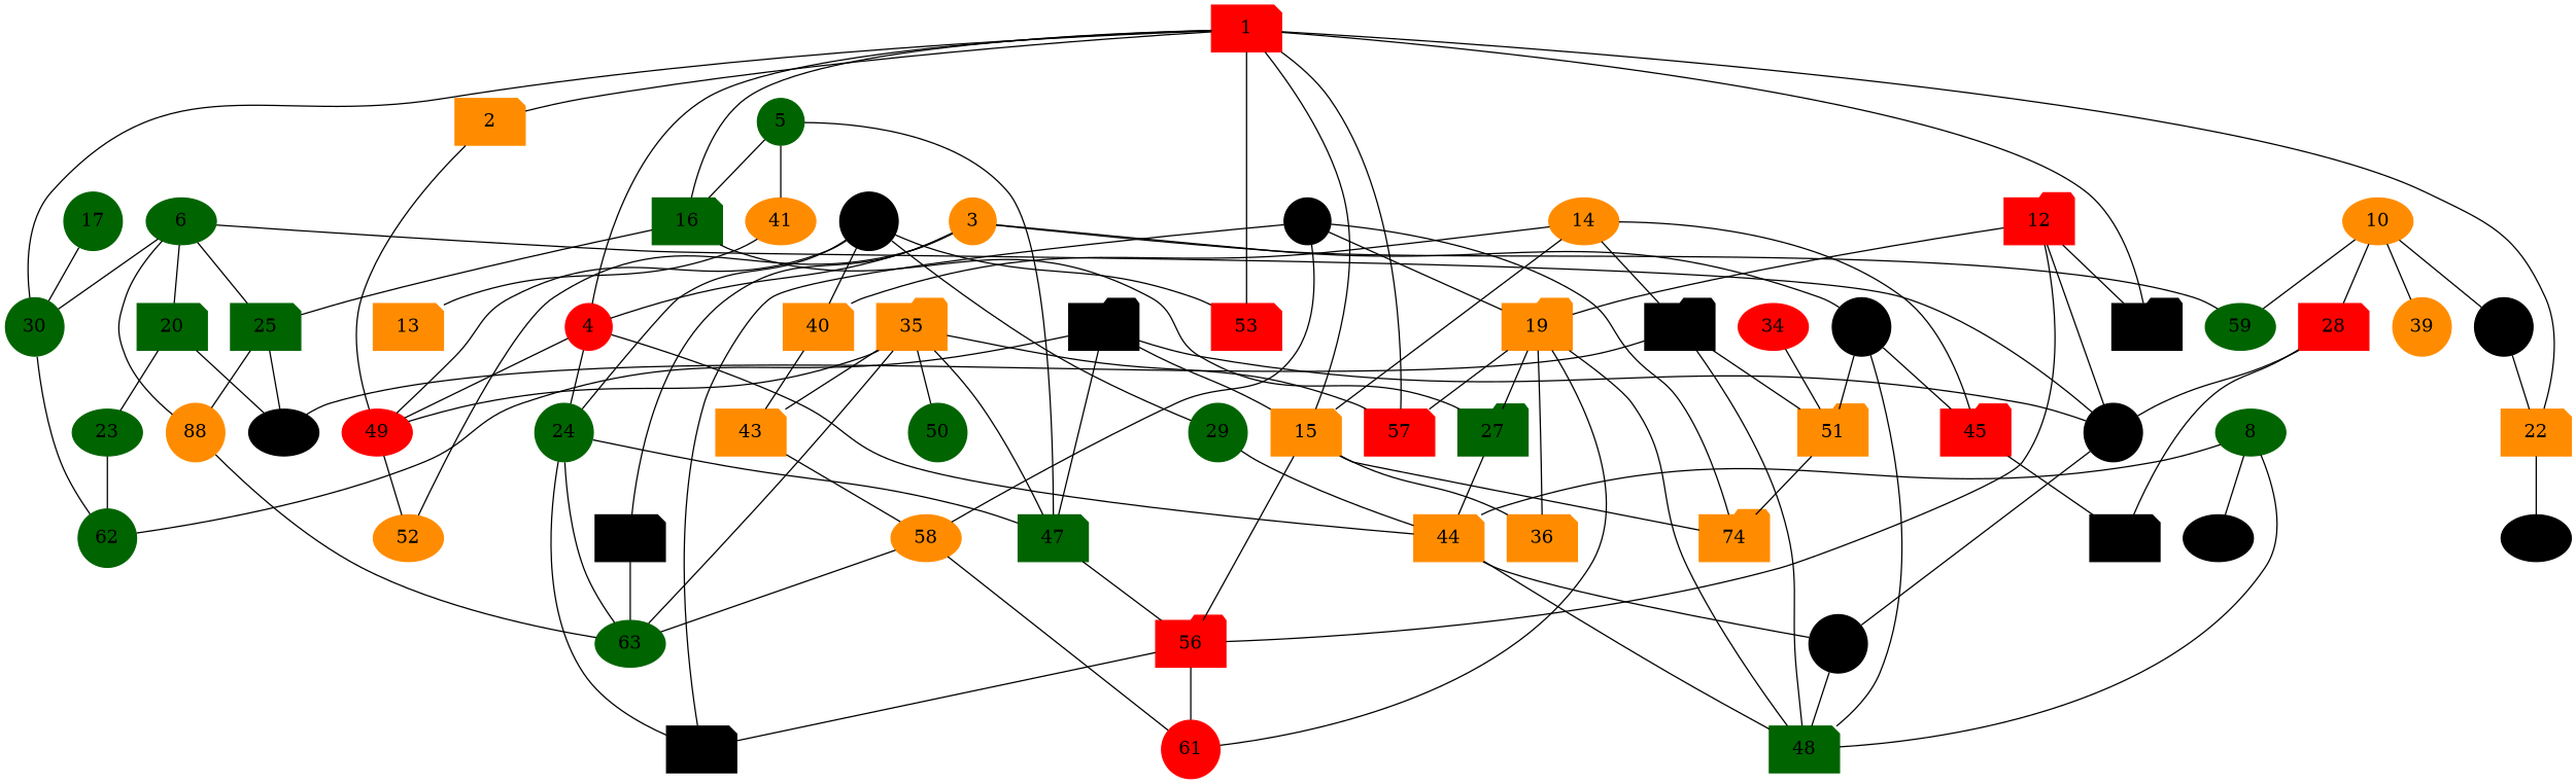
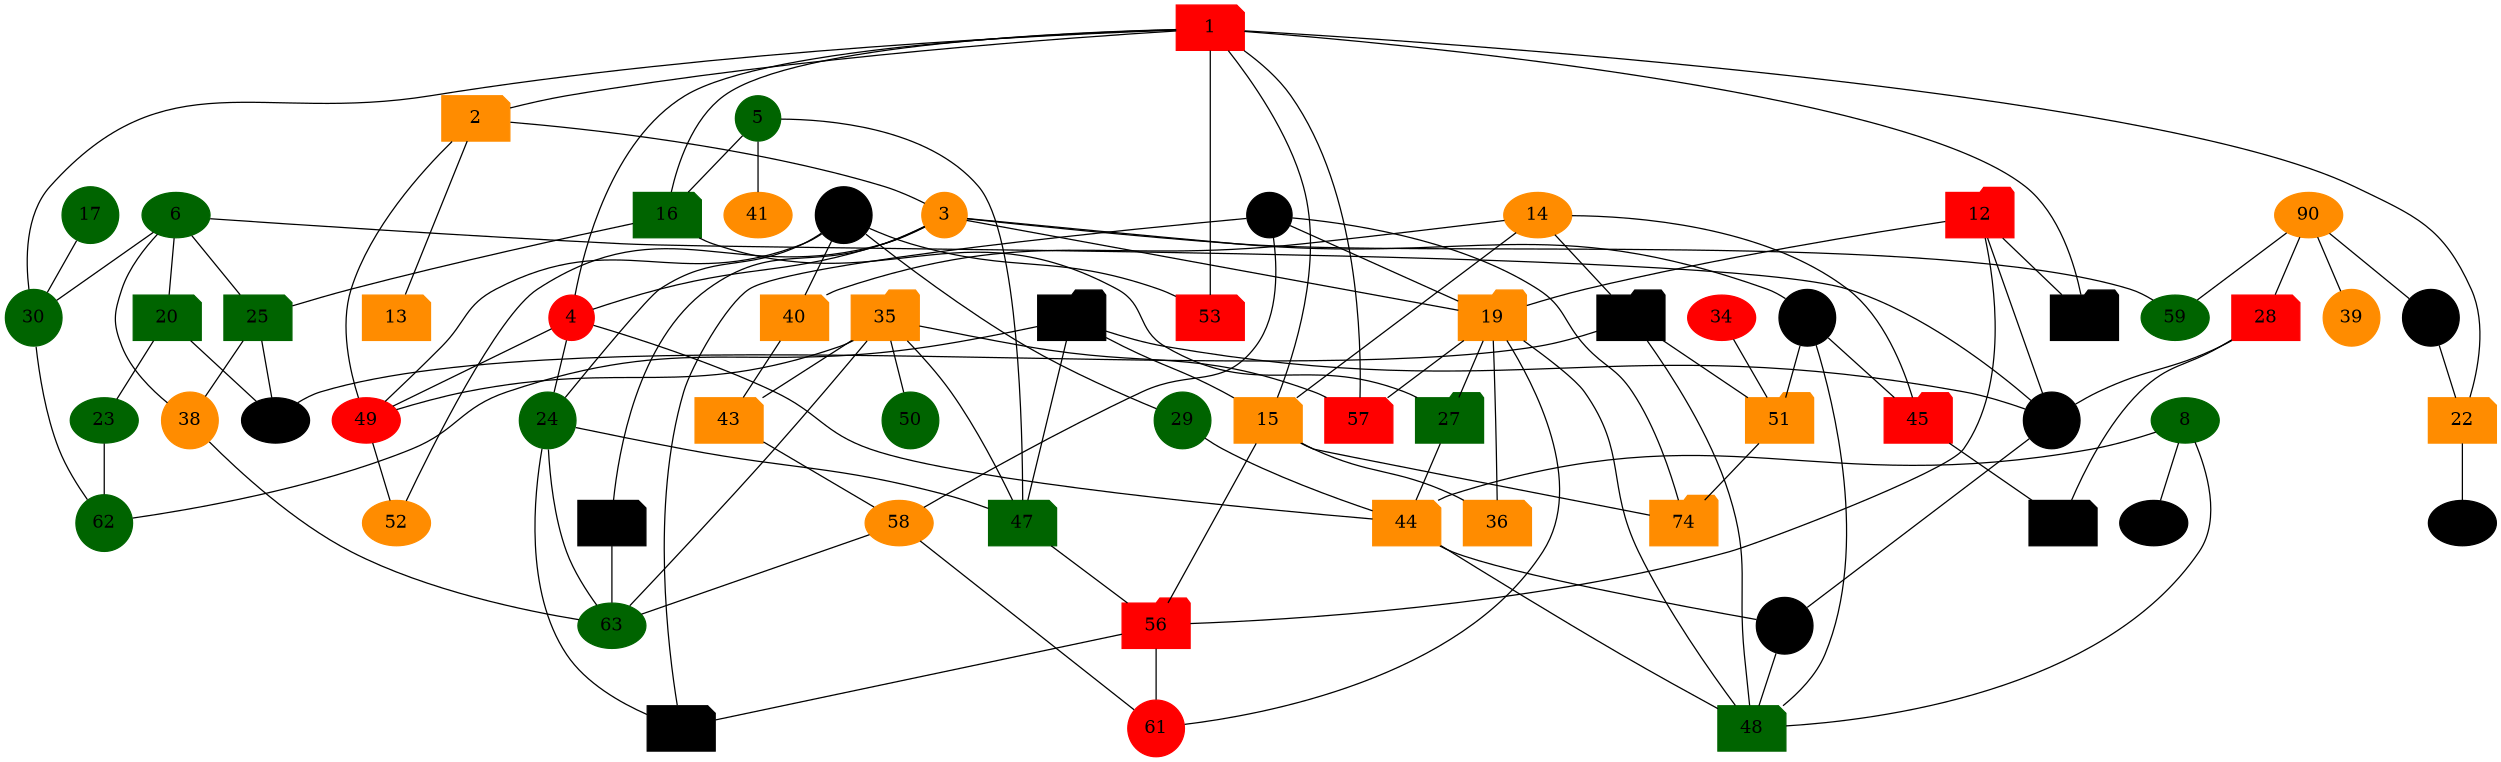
  graph {
    node [color=darkorange shape=note style=filled]
    edge [weight=1.0]
    1 [color=red]
    2
    4 [color=red shape=circle]
    15
    16 [color=darkgreen]
    22
    30 [color=darkgreen shape=circle]
    37 [color=black shape=folder]
    53 [color=red]
    57 [color=red]
    3 [shape=circle]
    13
    49 [color=red shape=ellipse]
    24 [color=darkgreen shape=circle]
    44
    n16 [label=74 shape=folder]
    56 [color=red shape=folder]
    36
    25 [color=darkgreen]
    27 [color=darkgreen shape=folder]
    42 [color=black shape=ellipse]
    62 [color=darkgreen shape=circle]
    11 [color=black]
    19 [shape=folder]
    33 [color=black shape=circle]
    52 [shape=ellipse]
    59 [color=darkgreen shape=ellipse]
    63 [color=darkgreen shape=ellipse]
    48 [color=darkgreen]
    61 [color=red shape=circle]
    45 [color=red shape=folder]
    51 [shape=folder]
    47 [color=darkgreen]
    60 [color=black]
    46 [color=black shape=circle]
    5 [color=darkgreen shape=circle]
    41 [shape=ellipse]
    6 [color=darkgreen shape=ellipse]
    20 [color=darkgreen]
    32 [color=black shape=circle]
-   38 [shape=circle label=88]
+   38 [shape=circle]
    23 [color=darkgreen shape=ellipse]
    64 [color=black shape=ellipse]
    7 [color=black shape=folder]
    8 [color=darkgreen shape=ellipse]
    31 [color=black shape=ellipse]
    9 [color=black shape=circle]
    58 [shape=ellipse]
-   10 [shape=ellipse]
+   10 [shape=ellipse label=90]
    18 [color=black shape=circle]
    28 [color=red]
    39 [shape=circle]
    55 [color=black]
    12 [color=red shape=folder]
    14 [shape=ellipse]
    26 [color=black shape=folder]
    40
    43
    17 [color=darkgreen shape=circle]
    21 [color=black shape=circle]
    29 [color=darkgreen shape=circle]
    34 [color=red shape=ellipse]
    35 [shape=folder]
    50 [color=darkgreen shape=circle]
    1 -- 2
    1 -- 4
    1 -- 15
    1 -- 16
    1 -- 22
    1 -- 30
    1 -- 37
    1 -- 53
    1 -- 57
-   41 -- 13
+   2 -- 3
+   2 -- 13
    2 -- 49
    4 -- 49
    4 -- 24
    4 -- 44
    15 -- n16
    15 -- 56
    15 -- 36
    16 -- 25
    16 -- 27
    22 -- 42
    30 -- 62
    3 -- 4
    3 -- 11
+   3 -- 19 [weight=2.0]
    3 -- 33 [weight=2.0]
    3 -- 52
    3 -- 59
    49 -- 52
    24 -- 63
    24 -- 47
    24 -- 60
    44 -- 48
    44 -- 46
    56 -- 61
    56 -- 60
    25 -- 38
    25 -- 64
    27 -- 44
    11 -- 63
    19 -- 57
    19 -- 36
    19 -- 27
    19 -- 48
    19 -- 61
    33 -- 48
    33 -- 45
    33 -- 51
    45 -- 55
    51 -- n16
    47 -- 56
    46 -- 48
    5 -- 16
    5 -- 47
    5 -- 41
    6 -- 30
    6 -- 25
    6 -- 20
    6 -- 32
    6 -- 38
    20 -- 23
    20 -- 64
    32 -- 46
    38 -- 63
    23 -- 62
    7 -- 15
    7 -- 62
    7 -- 47
    7 -- 32
    8 -- 44
    8 -- 48
    8 -- 31
    9 -- n16
    9 -- 19
    9 -- 60
    9 -- 58
    58 -- 63
    58 -- 61
    10 -- 59
    10 -- 18
    10 -- 28
    10 -- 39
    18 -- 22
    28 -- 32
    28 -- 55 [weight=2.0]
    12 -- 37
    12 -- 56
    12 -- 19
    12 -- 32
    14 -- 15
    14 -- 45
    14 -- 26
    14 -- 40
    26 -- 48
    26 -- 51
    26 -- 64
    40 -- 43
    43 -- 58
    17 -- 30
    21 -- 53
    21 -- 49
    21 -- 24
    21 -- 40
    21 -- 29
    29 -- 44
    34 -- 51
    35 -- 57
    35 -- 49
    35 -- 63
    35 -- 47
    35 -- 43
    35 -- 50 [weight=3.0]
  }
